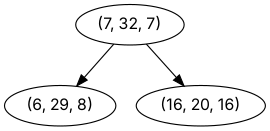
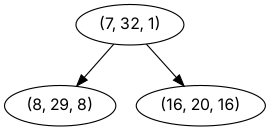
  digraph {
    fontname=Inter
    node [fontname=Inter]
    edge [fontname=Inter]
-   "(7, 32, 7)"
-   "(8, 29, 8)" [label="(6, 29, 8)"]
+   "(7, 32, 7)" [label="(7, 32, 1)"]
+   "(8, 29, 8)"
    "(16, 20, 16)"
    "(7, 32, 7)" -> "(8, 29, 8)"
    "(7, 32, 7)" -> "(16, 20, 16)"
  }
